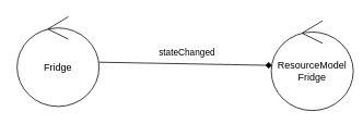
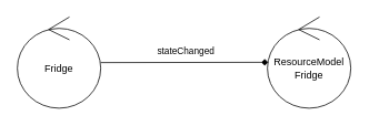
  <mxCell id="0" />
  <mxCell id="1" parent="0" />
  <mxCell id="2" value="Fridge" style="ellipse;shape=umlControl;whiteSpace=wrap;html=1;" vertex="1" parent="1"><mxGeometry x="20" y="20" width="100" height="110" as="geometry" /></mxCell>
- <mxCell id="3" value="ResourceModel&lt;br&gt;Fridge" style="ellipse;shape=umlControl;whiteSpace=wrap;html=1;" vertex="1" parent="1"><mxGeometry x="330" y="25" width="100" height="110" as="geometry" /></mxCell>
+ <mxCell id="3" value="ResourceModel&lt;br&gt;Fridge" style="ellipse;shape=umlControl;whiteSpace=wrap;html=1;" vertex="1" parent="1"><mxGeometry x="320" y="20" width="100" height="110" as="geometry" /></mxCell>
  <mxCell id="4" value="stateChanged" style="html=1;verticalAlign=bottom;endArrow=diamond;entryX=0.01;entryY=0.497;entryDx=0;entryDy=0;entryPerimeter=0;" edge="1" parent="1" source="2" target="3"><mxGeometry x="0.015" y="5" width="80" relative="1" as="geometry"><mxPoint x="120" y="75" as="sourcePoint" /><mxPoint x="200" y="75" as="targetPoint" /><mxPoint as="offset" /></mxGeometry></mxCell>
